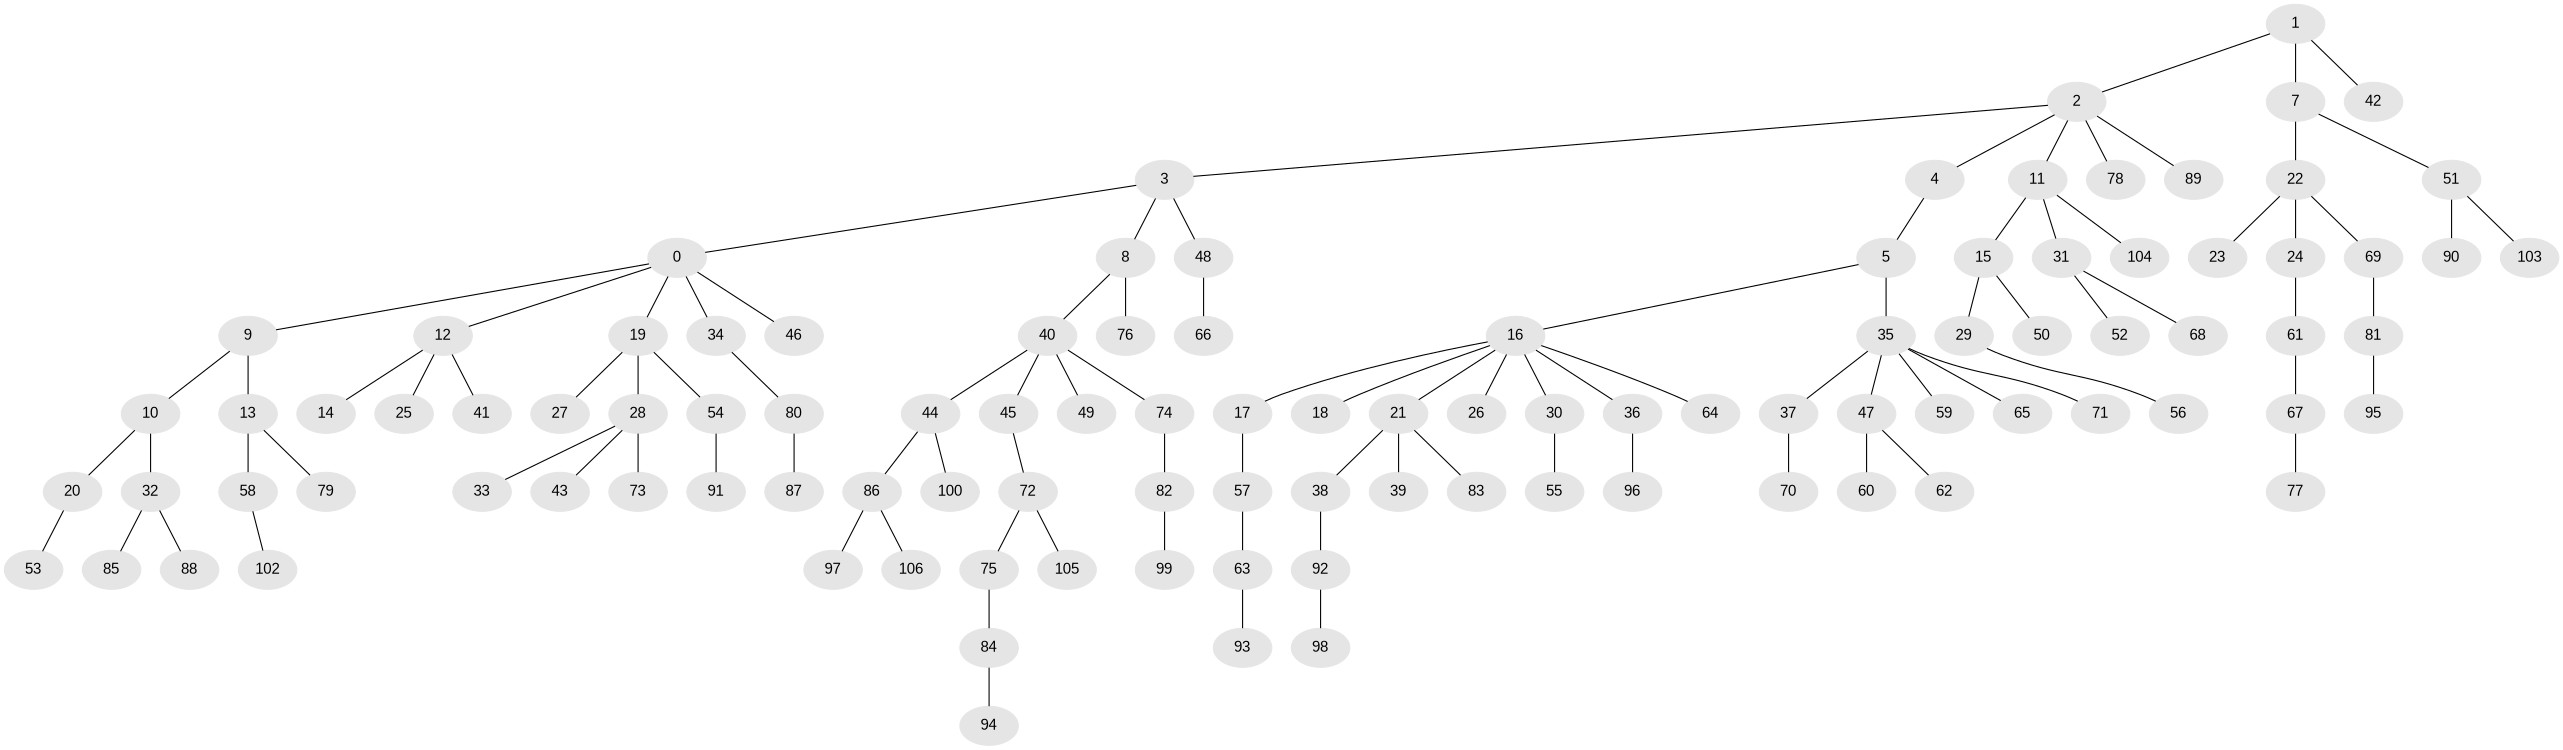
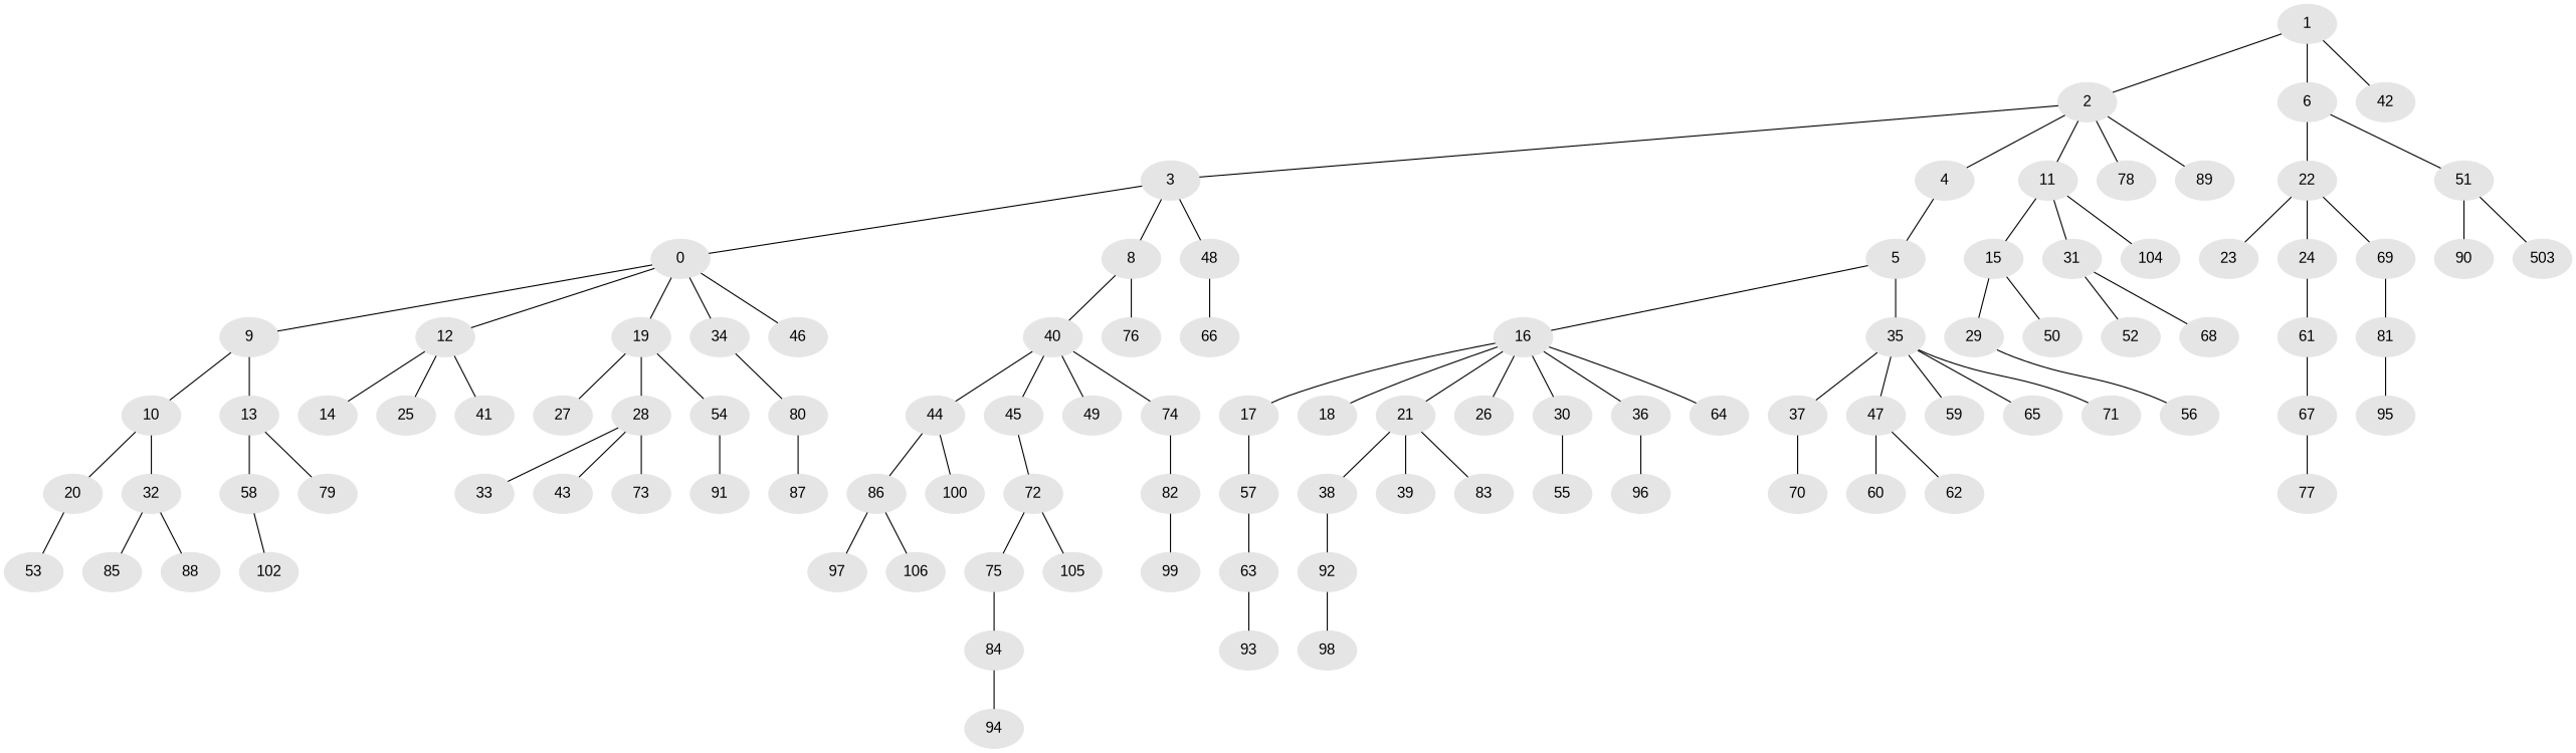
  graph {
    fontname="Liberation Sans"
    node [color=gray90 fontname="Liberation Sans" style=filled]
    edge [fontname="Liberation Sans"]
    1
    2
-   6 [label=7]
+   6
    42
    3
    4
    11
    78
    89
    22
    51
    n12 [label=0]
    8
    48
    5
    15
    31
    104
    9
    12
    19
    34
    46
    40
    76
    44
    45
    49
    74
    66
    16
    35
    17
    18
    21
    26
    30
    36
    64
    37
    47
    59
    65
    71
    23
    24
    69
    90
-   103
+   103 [label=503]
    10
    13
    14
    25
    41
    27
    28
    54
    80
    20
    32
    58
    79
    53
    85
    88
    29
    50
    52
    68
    102
    56
    57
    38
    39
    83
    55
    96
    63
    33
    43
    73
    91
    92
    61
    81
    67
    87
    70
    60
    62
    98
    86
    100
    72
    82
    97
    106
    75
    105
    93
    77
    95
    84
    99
    94
    1 -- 2
    1 -- 6
    1 -- 42
    2 -- 3
    2 -- 4
    2 -- 11
    2 -- 78
    2 -- 89
    6 -- 22
    6 -- 51
    3 -- n12
    3 -- 8
    3 -- 48
    4 -- 5
    11 -- 15
    11 -- 31
    11 -- 104
    22 -- 23
    22 -- 24
    22 -- 69
    51 -- 90
    51 -- 103
    n12 -- 9
    n12 -- 12
    n12 -- 19
    n12 -- 34
    n12 -- 46
    8 -- 40
    8 -- 76
    48 -- 66
    5 -- 16
    5 -- 35
    15 -- 29
    15 -- 50
    31 -- 52
    31 -- 68
    9 -- 10
    9 -- 13
    12 -- 14
    12 -- 25
    12 -- 41
    19 -- 27
    19 -- 28
    19 -- 54
    34 -- 80
    40 -- 44
    40 -- 45
    40 -- 49
    40 -- 74
    44 -- 86
    44 -- 100
    45 -- 72
    74 -- 82
    16 -- 17
    16 -- 18
    16 -- 21
    16 -- 26
    16 -- 30
    16 -- 36
    16 -- 64
    35 -- 37
    35 -- 47
    35 -- 59
    35 -- 65
    35 -- 71
    17 -- 57
    21 -- 38
    21 -- 39
    21 -- 83
    30 -- 55
    36 -- 96
    37 -- 70
    47 -- 60
    47 -- 62
    24 -- 61
    69 -- 81
    10 -- 20
    10 -- 32
    13 -- 58
    13 -- 79
    28 -- 33
    28 -- 43
    28 -- 73
    54 -- 91
    80 -- 87
    20 -- 53
    32 -- 85
    32 -- 88
    58 -- 102
    29 -- 56
    57 -- 63
    38 -- 92
    63 -- 93
    92 -- 98
    61 -- 67
    81 -- 95
    67 -- 77
    86 -- 97
    86 -- 106
    72 -- 75
    72 -- 105
    82 -- 99
    75 -- 84
    84 -- 94
  }
